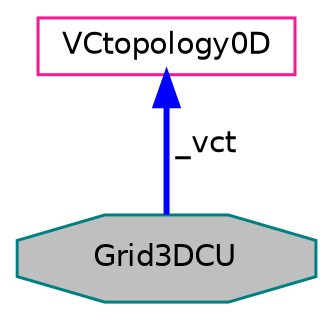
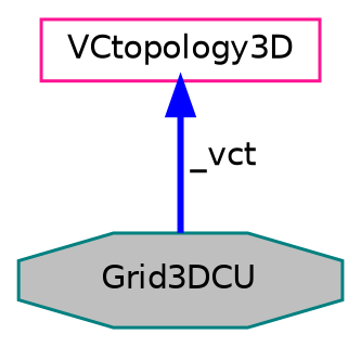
  digraph {
    node [fontname=Helvetica fontsize=10 style=filled]
    n1 [color=teal fillcolor=grey75 fontcolor=black height=0.2 label=Grid3DCU shape=octagon width=0.4]
-   n2 [color=deeppink fillcolor=white height=0.2 label=VCtopology0D shape=box width=0.4]
+   n2 [color=deeppink fillcolor=white height=0.2 label=VCtopology3D shape=box width=0.4]
    n2 -> n1 [color=blue dir=back fontname=Helvetica fontsize=10 label=" _vct" labelfontname=Helvetica labelfontsize=10 style=bold]
  }
